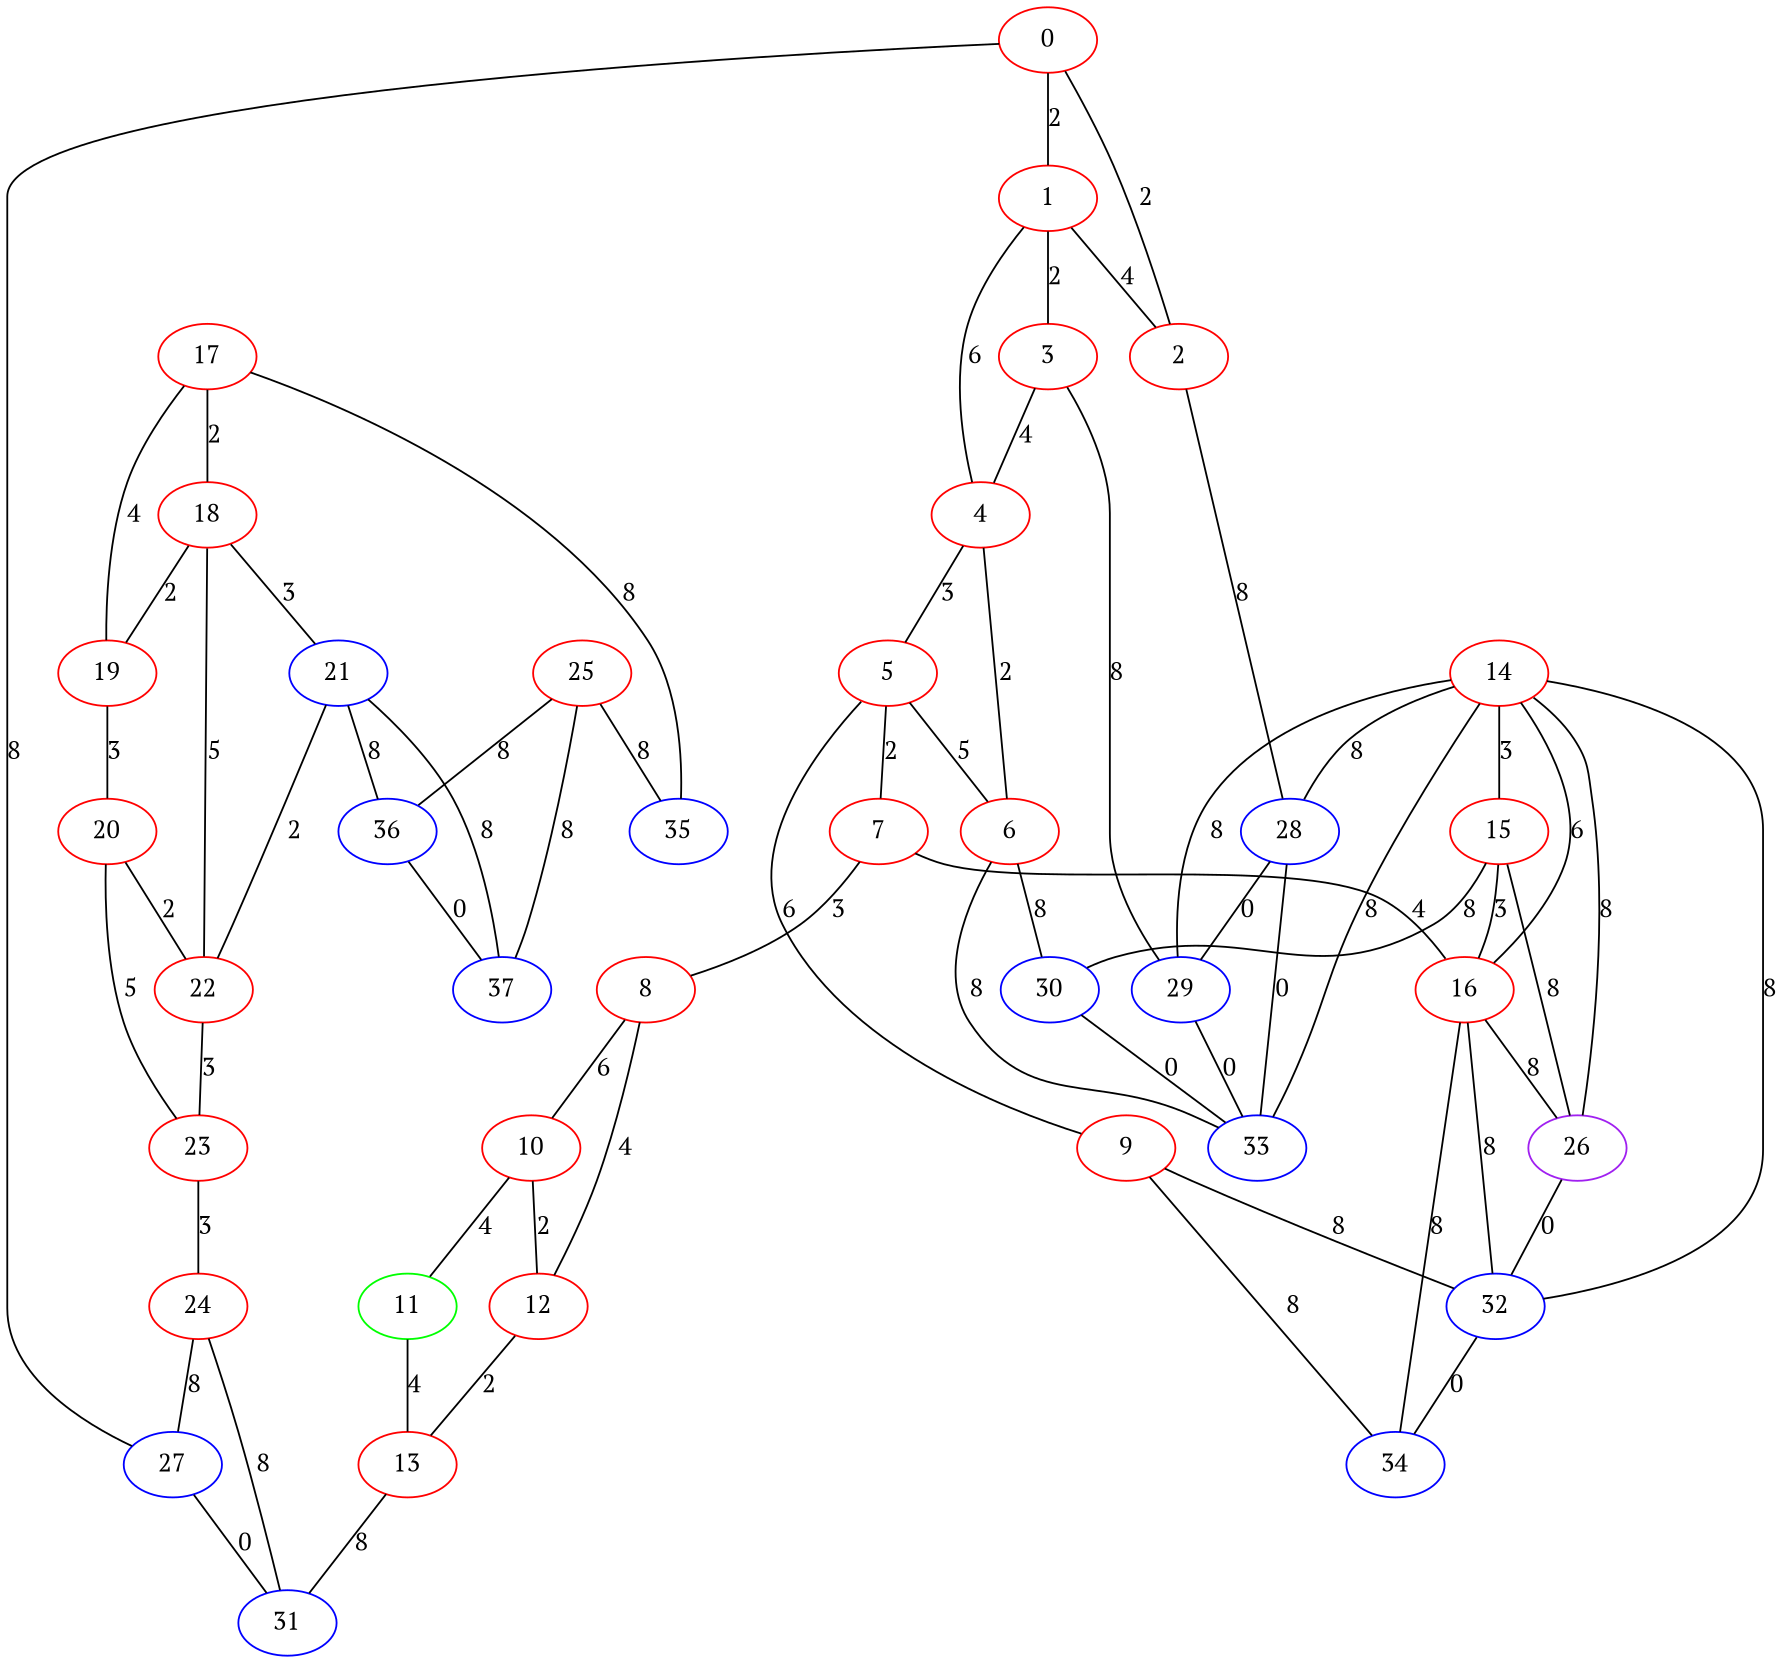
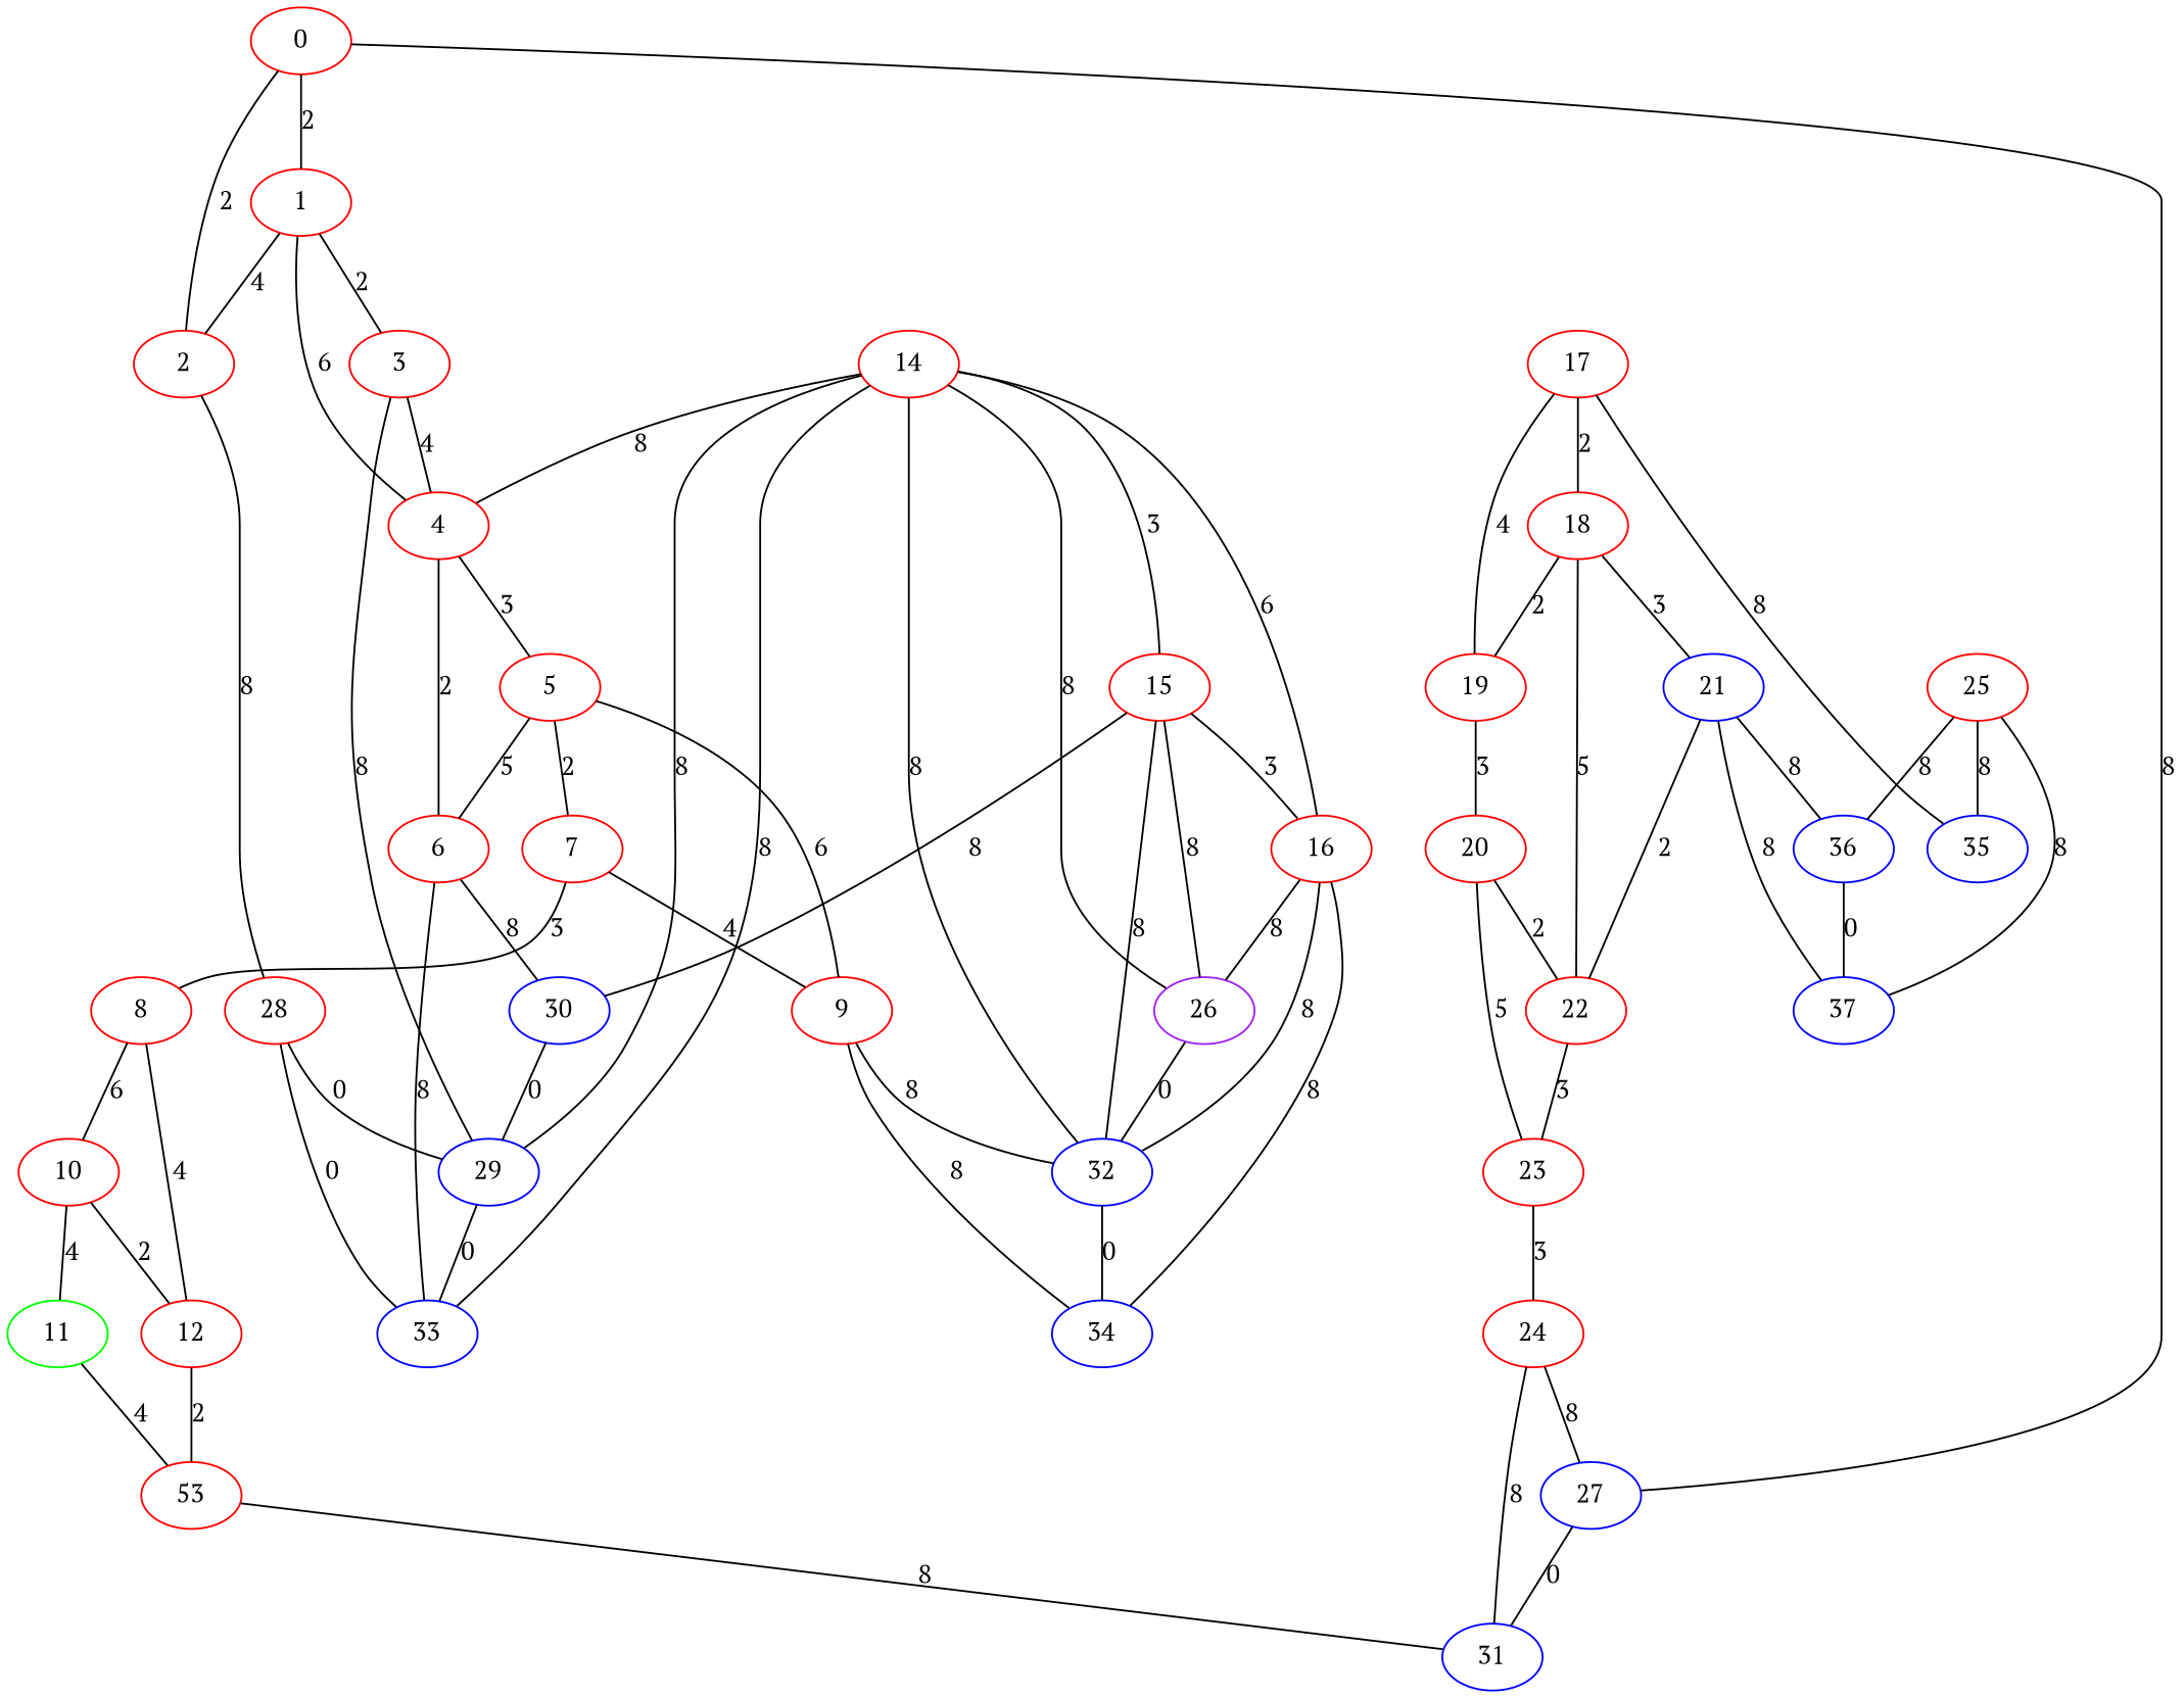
  graph {
    fontname="PT Serif"
    node [color=red fontname="PT Serif" weight=1]
    edge [fontname="PT Serif"]
    0
    1
    2
    27 [color=blue weight=3]
    3
    4
-   28 [color=blue weight=3]
+   28 [weight=3]
    31 [color=blue weight=3]
    29 [color=blue weight=3]
    5
    6
    33 [color=blue weight=3]
    7
    9
    30 [color=blue weight=3]
    8
    32 [color=blue weight=3]
    34 [color=blue weight=3]
    10
    12
    11 [color=green weight=2]
-   13
+   13 [label=53]
    14
    15
    16
    26 [color=purple weight=4]
    17
    18
    19
    35 [color=blue weight=3]
    21 [color=blue]
    22
    20
    36 [color=blue weight=3]
    37 [color=blue weight=3]
    23
    24
    25
    0 -- 1 [label=2]
    0 -- 2 [label=2]
    0 -- 27 [label=8]
    1 -- 2 [label=4]
    1 -- 3 [label=2]
    1 -- 4 [label=6]
    2 -- 28 [label=8]
    27 -- 31 [label=0]
    3 -- 4 [label=4]
    3 -- 29 [label=8]
    4 -- 5 [label=3]
    4 -- 6 [label=2]
    28 -- 29 [label=0]
    28 -- 33 [label=0]
    29 -- 33 [label=0]
    5 -- 6 [label=5]
    5 -- 7 [label=2]
    5 -- 9 [label=6]
    6 -- 33 [label=8]
    6 -- 30 [label=8]
-   7 -- 16 [label=4]
+   7 -- 9 [label=4]
    7 -- 8 [label=3]
    9 -- 32 [label=8]
    9 -- 34 [label=8]
-   30 -- 33 [label=0]
+   30 -- 29 [label=0]
    8 -- 10 [label=6]
    8 -- 12 [label=4]
    32 -- 34 [label=0]
    10 -- 12 [label=2]
    10 -- 11 [label=4]
    12 -- 13 [label=2]
    11 -- 13 [label=4]
    13 -- 31 [label=8]
-   14 -- 28 [label=8]
+   14 -- 4 [label=8]
    14 -- 29 [label=8]
    14 -- 33 [label=8]
    14 -- 32 [label=8]
    14 -- 15 [label=3]
    14 -- 16 [label=6]
    14 -- 26 [label=8]
    15 -- 30 [label=8]
+   15 -- 32 [label=8]
    15 -- 16 [label=3]
    15 -- 26 [label=8]
    16 -- 32 [label=8]
    16 -- 34 [label=8]
    16 -- 26 [label=8]
    26 -- 32 [label=0]
    17 -- 18 [label=2]
    17 -- 19 [label=4]
    17 -- 35 [label=8]
    18 -- 19 [label=2]
    18 -- 21 [label=3]
    18 -- 22 [label=5]
    19 -- 20 [label=3]
    21 -- 22 [label=2]
    21 -- 36 [label=8]
    21 -- 37 [label=8]
    22 -- 23 [label=3]
    20 -- 22 [label=2]
    20 -- 23 [label=5]
    36 -- 37 [label=0]
    23 -- 24 [label=3]
    24 -- 27 [label=8]
    24 -- 31 [label=8]
    25 -- 35 [label=8]
    25 -- 36 [label=8]
    25 -- 37 [label=8]
  }
